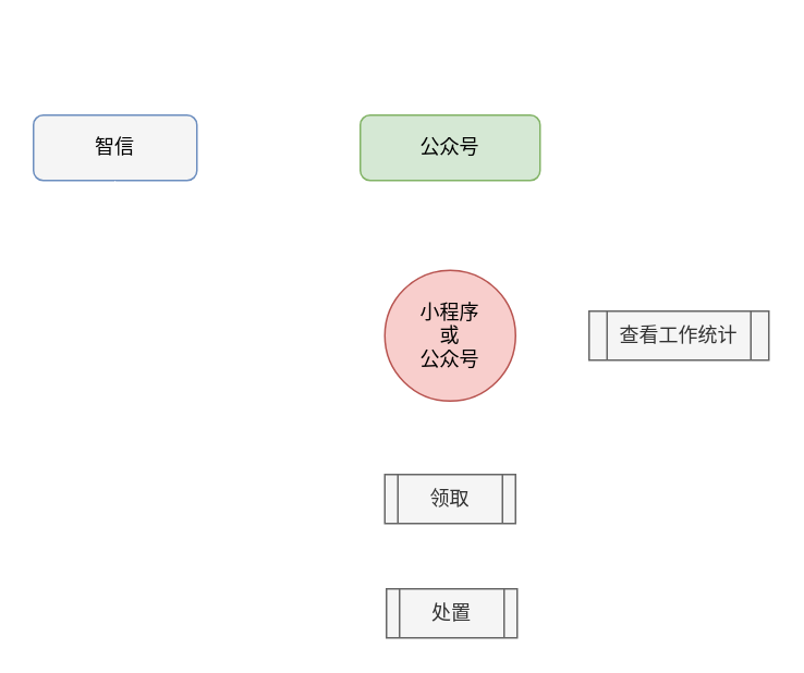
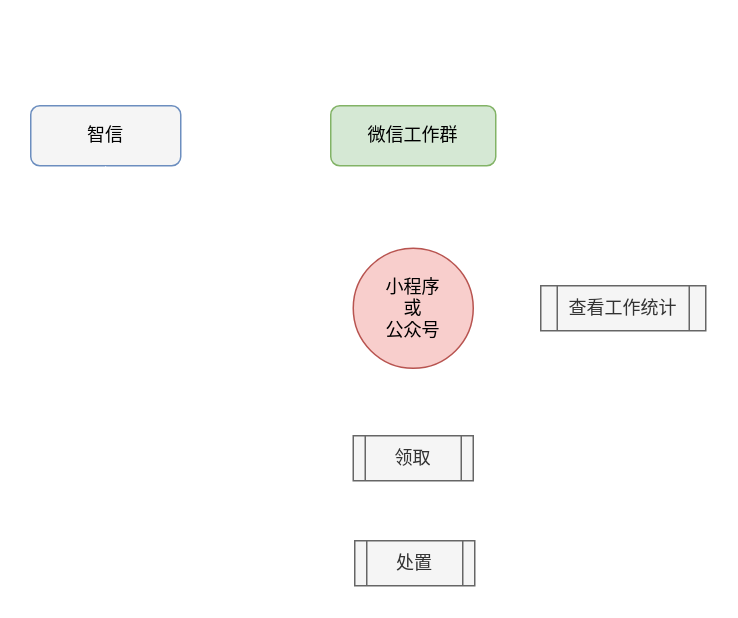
  <mxCell id="0" />
  <mxCell id="1" parent="0" />
  <mxCell id="2" style="edgeStyle=orthogonalEdgeStyle;rounded=0;orthogonalLoop=1;jettySize=auto;html=1;strokeColor=#FFFFFF;" parent="1" source="4" edge="1"><mxGeometry relative="1" as="geometry"><mxPoint x="220" y="90" as="targetPoint" /></mxGeometry></mxCell>
  <mxCell id="3" style="edgeStyle=orthogonalEdgeStyle;rounded=0;orthogonalLoop=1;jettySize=auto;html=1;exitX=0.5;exitY=0;exitDx=0;exitDy=0;endArrow=classic;endFill=1;strokeColor=#FFFFFF;" parent="1" source="4" target="17" edge="1"><mxGeometry relative="1" as="geometry"><Array as="points"><mxPoint x="70" y="20" /><mxPoint x="415" y="20" /></Array></mxGeometry></mxCell>
  <mxCell id="4" value="智信" style="rounded=1;whiteSpace=wrap;html=1;fillColor=#f5f5f5;strokeColor=#6c8ebf;" parent="1" vertex="1"><mxGeometry x="20" y="70" width="100" height="40" as="geometry" /></mxCell>
  <mxCell id="5" style="edgeStyle=orthogonalEdgeStyle;rounded=0;orthogonalLoop=1;jettySize=auto;html=1;entryX=0.5;entryY=0;entryDx=0;entryDy=0;fontColor=#FFFFFF;strokeColor=#FFFFFF;" parent="1" source="6" target="11" edge="1"><mxGeometry relative="1" as="geometry"><mxPoint x="275" y="180" as="targetPoint" /></mxGeometry></mxCell>
- <mxCell id="6" value="公众号" style="rounded=1;whiteSpace=wrap;html=1;fillColor=#d5e8d4;strokeColor=#82b366;" parent="1" vertex="1"><mxGeometry x="220" y="70" width="110" height="40" as="geometry" /></mxCell>
+ <mxCell id="6" value="微信工作群" style="rounded=1;whiteSpace=wrap;html=1;fillColor=#d5e8d4;strokeColor=#82b366;" parent="1" vertex="1"><mxGeometry x="220" y="70" width="110" height="40" as="geometry" /></mxCell>
  <mxCell id="7" value="分享案件" style="text;html=1;resizable=0;points=[];autosize=1;align=left;verticalAlign=top;spacingTop=-4;strokeColor=none;fontColor=#FFFFFF;" parent="1" vertex="1"><mxGeometry x="140" y="87" width="60" height="20" as="geometry" /></mxCell>
  <mxCell id="8" value="讨论、分派" style="text;html=1;resizable=0;points=[];autosize=1;align=left;verticalAlign=top;spacingTop=-4;fontColor=#FFFFFF;strokeColor=none;" parent="1" vertex="1"><mxGeometry x="284" y="126" width="80" height="20" as="geometry" /></mxCell>
  <mxCell id="9" style="edgeStyle=orthogonalEdgeStyle;rounded=0;orthogonalLoop=1;jettySize=auto;html=1;entryX=0.5;entryY=0;entryDx=0;entryDy=0;strokeColor=#FFFFFF;" parent="1" source="11" target="14" edge="1"><mxGeometry relative="1" as="geometry" /></mxCell>
  <mxCell id="10" style="edgeStyle=orthogonalEdgeStyle;rounded=0;orthogonalLoop=1;jettySize=auto;html=1;strokeColor=#FFFFFF;" parent="1" source="11" edge="1"><mxGeometry relative="1" as="geometry"><mxPoint x="360" y="205" as="targetPoint" /></mxGeometry></mxCell>
  <mxCell id="11" value="小程序&lt;br&gt;或&lt;br&gt;公众号" style="ellipse;whiteSpace=wrap;html=1;aspect=fixed;fillColor=#f8cecc;strokeColor=#b85450;" parent="1" vertex="1"><mxGeometry x="235" y="165" width="80" height="80" as="geometry" /></mxCell>
  <mxCell id="12" style="edgeStyle=orthogonalEdgeStyle;rounded=0;orthogonalLoop=1;jettySize=auto;html=1;strokeColor=#FFFFFF;" parent="1" source="14" edge="1"><mxGeometry relative="1" as="geometry"><mxPoint x="275" y="360" as="targetPoint" /></mxGeometry></mxCell>
  <mxCell id="13" style="edgeStyle=orthogonalEdgeStyle;rounded=0;orthogonalLoop=1;jettySize=auto;html=1;entryX=0.5;entryY=1;entryDx=0;entryDy=0;strokeColor=#FFFFFF;" parent="1" source="14" target="4" edge="1"><mxGeometry relative="1" as="geometry" /></mxCell>
  <mxCell id="14" value="领取" style="shape=process;whiteSpace=wrap;html=1;backgroundOutline=1;fillColor=#f5f5f5;strokeColor=#666666;fontColor=#333333;" parent="1" vertex="1"><mxGeometry x="235" y="290" width="80" height="30" as="geometry" /></mxCell>
  <mxCell id="15" style="edgeStyle=orthogonalEdgeStyle;rounded=0;orthogonalLoop=1;jettySize=auto;html=1;endArrow=classic;strokeColor=#FFFFFF;" parent="1" source="16" edge="1"><mxGeometry relative="1" as="geometry"><mxPoint x="70" y="300" as="targetPoint" /></mxGeometry></mxCell>
  <mxCell id="16" value="处置" style="shape=process;whiteSpace=wrap;html=1;backgroundOutline=1;fillColor=#f5f5f5;strokeColor=#666666;fontColor=#333333;" parent="1" vertex="1"><mxGeometry x="236" y="360" width="80" height="30" as="geometry" /></mxCell>
  <mxCell id="17" value="查看工作统计" style="shape=process;whiteSpace=wrap;html=1;backgroundOutline=1;fillColor=#f5f5f5;strokeColor=#666666;fontColor=#333333;" parent="1" vertex="1"><mxGeometry x="360" y="190" width="110" height="30" as="geometry" /></mxCell>
  <mxCell id="18" value="推送案件状态" style="text;html=1;resizable=0;points=[];autosize=1;align=left;verticalAlign=top;spacingTop=-4;fontColor=#FFFFFF;strokeColor=none;" parent="1" vertex="1"><mxGeometry x="80" y="225" width="90" height="20" as="geometry" /></mxCell>
